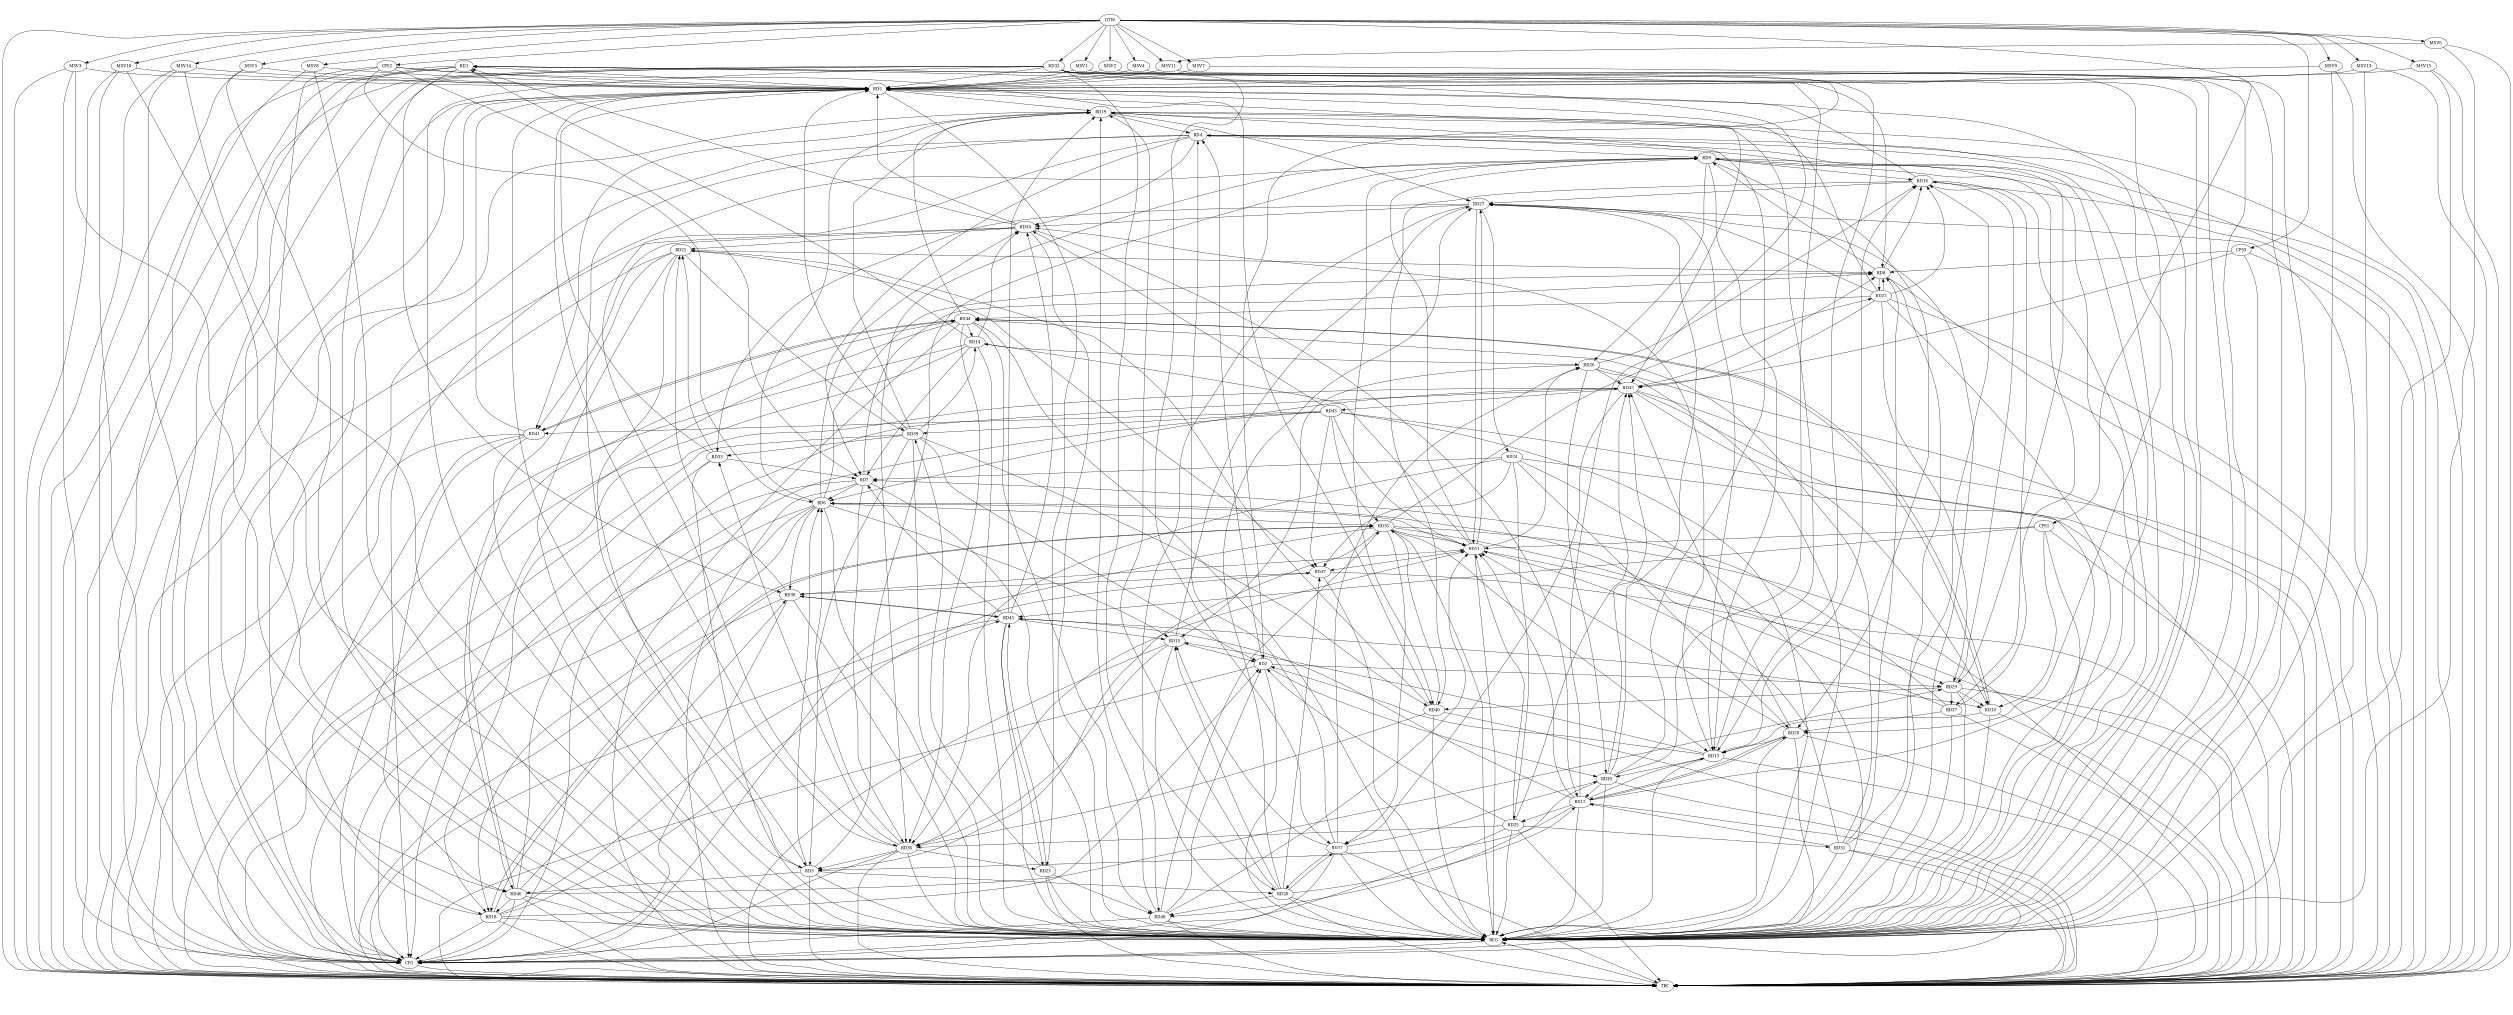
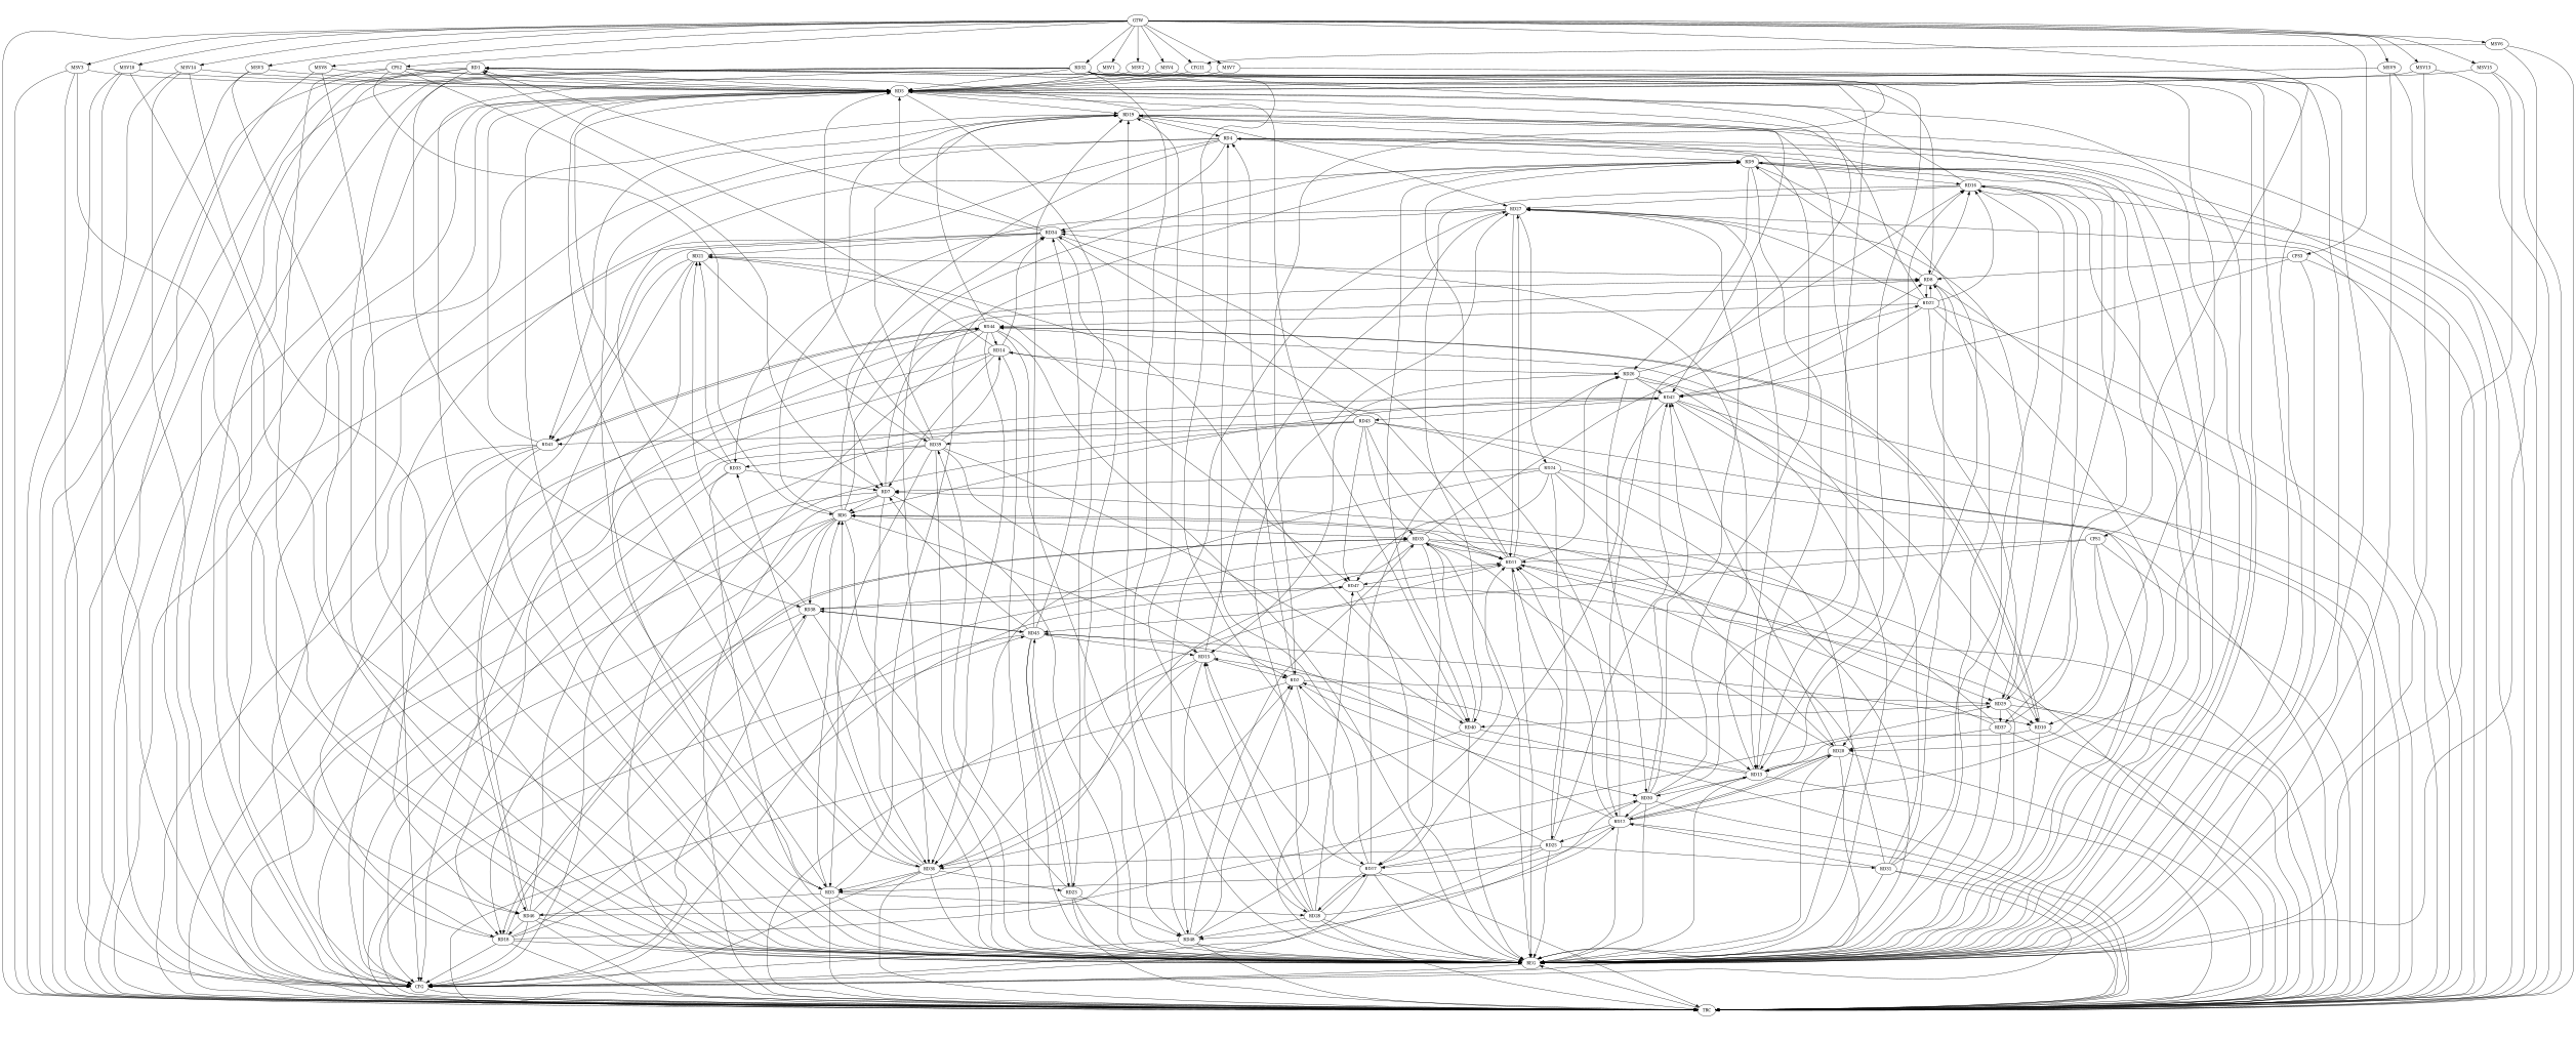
  strict digraph {
    fontname="Noto Serif"
    node [fontname="Noto Serif"]
    edge [fontname="Noto Serif"]
    n1 [label=RD1]
    n2 [label=RD5]
    n3 [label=RD8]
    n4 [label=RD46]
    n5 [label=REG]
    n6 [label=CFG]
    n7 [label=TRC]
    n8 [label=RD19]
    n9 [label=RD23]
    n10 [label=RD42]
    n11 [label=RD9]
    n12 [label=RD16]
    n13 [label=RD22]
    n14 [label=RD29]
    n15 [label=RD18]
    n16 [label=RD38]
    n17 [label=RD44]
    n18 [label=RD2]
    n19 [label=RD4]
    n20 [label=RD30]
    n21 [label=RD3]
    n22 [label=RD7]
    n23 [label=RD34]
    n24 [label=RD36]
    n25 [label=RD40]
    n26 [label=RD10]
    n27 [label=RD37]
    n28 [label=RD27]
    n29 [label=RD12]
    n30 [label=RD48]
    n31 [label=RD6]
    n32 [label=RD28]
    n33 [label=RD15]
    n34 [label=RD35]
    n35 [label=RD13]
    n36 [label=RD20]
    n37 [label=RD26]
    n38 [label=RD47]
    n39 [label=RD17]
    n40 [label=RD41]
    n41 [label=RD21]
    n42 [label=RD11]
    n43 [label=RD33]
    n44 [label=RD45]
    n45 [label=RD39]
    n46 [label=RD43]
    n47 [label=RD14]
    n48 [label=RD24]
    n49 [label=RD25]
    n50 [label=RD31]
    n51 [label=RD32]
    n52 [label=CPS1]
    n53 [label=CPS2]
    n54 [label=CPS3]
    n55 [label=GTW]
    n56 [label=MSV1]
    n57 [label=MSV2]
    n58 [label=MSV3]
    n59 [label=MSV4]
    n60 [label=MSV5]
    n61 [label=MSV6]
    n62 [label=MSV7]
    n63 [label=MSV8]
    n64 [label=MSV9]
    n65 [label=MSV10]
-   n66 [label=MSV11]
+   n66 [label=CFG11]
    n67 [label=MSV13]
    n68 [label=MSV14]
    n69 [label=MSV15]
    n1 -> n2
    n1 -> n3
    n1 -> n4
    n1 -> n5
    n1 -> n6
    n1 -> n7
    n2 -> n5
    n2 -> n6
    n2 -> n7
    n2 -> n8
    n2 -> n9
    n2 -> n10
    n3 -> n5
    n3 -> n7
    n3 -> n11
    n3 -> n12
    n3 -> n13
    n4 -> n5
    n4 -> n6
    n4 -> n7
    n4 -> n10
    n4 -> n14
    n4 -> n15
    n4 -> n16
    n4 -> n17
    n5 -> n6
    n6 -> n7
    n7 -> n5
    n8 -> n5
    n8 -> n6
    n8 -> n7
    n8 -> n19
    n8 -> n28
    n8 -> n40
    n9 -> n5
    n9 -> n7
    n9 -> n30
    n9 -> n44
    n9 -> n45
    n10 -> n3
    n10 -> n5
    n10 -> n7
    n10 -> n15
    n10 -> n26
    n10 -> n31
    n10 -> n39
    n10 -> n46
    n11 -> n5
    n11 -> n6
    n11 -> n7
    n11 -> n12
    n11 -> n24
    n11 -> n25
    n11 -> n35
    n11 -> n36
    n11 -> n37
    n12 -> n2
    n12 -> n5
    n12 -> n7
    n12 -> n25
    n12 -> n27
    n12 -> n28
    n13 -> n2
    n13 -> n3
    n13 -> n5
    n13 -> n7
    n13 -> n10
    n13 -> n12
    n13 -> n14
    n13 -> n17
    n13 -> n28
    n14 -> n5
    n14 -> n7
    n14 -> n12
    n14 -> n25
    n14 -> n26
    n14 -> n27
    n15 -> n2
    n15 -> n5
    n15 -> n6
    n15 -> n7
    n15 -> n18
    n15 -> n34
    n15 -> n38
    n15 -> n44
    n16 -> n5
    n16 -> n6
    n16 -> n7
    n16 -> n41
    n16 -> n42
    n16 -> n44
    n17 -> n5
    n17 -> n6
    n17 -> n7
    n17 -> n8
    n17 -> n24
    n17 -> n26
    n17 -> n30
    n17 -> n40
    n17 -> n47
    n18 -> n5
    n18 -> n7
    n18 -> n14
    n18 -> n19
    n18 -> n20
    n19 -> n5
    n19 -> n6
    n19 -> n7
    n19 -> n11
    n19 -> n14
    n19 -> n21
    n19 -> n22
    n19 -> n23
    n19 -> n24
    n20 -> n1
    n20 -> n5
    n20 -> n7
    n20 -> n8
    n20 -> n10
    n20 -> n28
    n20 -> n29
    n20 -> n30
    n21 -> n2
    n21 -> n4
    n21 -> n5
    n21 -> n7
    n21 -> n11
    n21 -> n31
    n21 -> n32
    n22 -> n3
    n22 -> n5
    n22 -> n6
    n22 -> n7
    n22 -> n24
    n22 -> n31
    n23 -> n1
    n23 -> n2
    n23 -> n5
    n23 -> n7
    n23 -> n29
    n23 -> n40
    n23 -> n41
    n24 -> n2
    n24 -> n5
    n24 -> n6
    n24 -> n7
    n24 -> n9
    n24 -> n21
    n24 -> n31
    n24 -> n42
    n24 -> n43
    n25 -> n5
    n25 -> n7
    n25 -> n24
    n25 -> n34
    n25 -> n41
    n26 -> n5
    n26 -> n7
    n26 -> n17
    n26 -> n35
    n27 -> n5
    n27 -> n7
    n27 -> n11
    n27 -> n22
    n27 -> n31
    n27 -> n36
    n28 -> n5
    n28 -> n7
    n28 -> n23
    n28 -> n30
    n28 -> n35
    n28 -> n42
    n28 -> n43
    n28 -> n48
    n29 -> n1
    n29 -> n5
    n29 -> n7
    n29 -> n19
    n29 -> n21
    n29 -> n35
    n29 -> n36
    n29 -> n42
    n29 -> n44
    n29 -> n49
    n30 -> n5
    n30 -> n6
    n30 -> n7
    n30 -> n8
    n30 -> n18
    n30 -> n34
    n30 -> n42
    n31 -> n3
    n31 -> n5
    n31 -> n6
    n31 -> n7
    n31 -> n8
    n31 -> n15
    n31 -> n16
    n31 -> n23
    n31 -> n33
    n31 -> n34
    n32 -> n5
    n32 -> n7
    n32 -> n8
    n32 -> n28
    n32 -> n29
    n32 -> n30
    n32 -> n33
    n32 -> n38
    n32 -> n39
    n33 -> n5
    n33 -> n7
    n33 -> n18
    n33 -> n24
    n33 -> n28
    n34 -> n5
    n34 -> n6
    n34 -> n7
    n34 -> n13
    n34 -> n14
    n34 -> n15
    n34 -> n21
    n34 -> n35
    n34 -> n39
    n34 -> n42
    n35 -> n5
    n35 -> n7
    n35 -> n8
    n35 -> n12
    n35 -> n18
    n35 -> n20
    n35 -> n23
    n35 -> n33
    n36 -> n5
    n36 -> n6
    n36 -> n7
    n36 -> n10
    n36 -> n29
    n36 -> n35
    n36 -> n42
    n37 -> n5
    n37 -> n7
    n37 -> n10
    n37 -> n12
    n37 -> n20
    n37 -> n33
    n38 -> n5
    n38 -> n7
    n38 -> n16
    n39 -> n5
    n39 -> n6
    n39 -> n7
    n39 -> n19
    n39 -> n20
    n39 -> n32
    n39 -> n33
    n39 -> n37
    n40 -> n2
    n40 -> n4
    n40 -> n5
    n40 -> n7
    n40 -> n15
    n40 -> n17
    n41 -> n3
    n41 -> n4
    n41 -> n5
-   n41 -> n7
    n41 -> n21
    n41 -> n38
    n41 -> n45
    n42 -> n5
    n42 -> n7
    n42 -> n11
    n42 -> n28
    n42 -> n31
    n42 -> n37
    n42 -> n38
    n42 -> n47
    n43 -> n2
    n43 -> n5
    n43 -> n7
    n43 -> n22
    n43 -> n41
    n44 -> n5
    n44 -> n7
    n44 -> n8
    n44 -> n9
    n44 -> n16
    n44 -> n22
    n44 -> n23
    n44 -> n26
    n44 -> n33
    n45 -> n2
    n45 -> n5
    n45 -> n7
    n45 -> n8
    n45 -> n18
    n45 -> n21
    n45 -> n25
    n45 -> n43
    n45 -> n47
    n46 -> n5
    n46 -> n6
    n46 -> n7
    n46 -> n23
    n46 -> n34
    n46 -> n38
    n46 -> n40
    n46 -> n42
    n46 -> n45
    n47 -> n1
    n47 -> n5
    n47 -> n6
    n47 -> n7
    n47 -> n22
    n47 -> n23
    n47 -> n37
    n48 -> n5
    n48 -> n7
    n48 -> n22
    n48 -> n24
    n48 -> n36
    n48 -> n38
    n48 -> n49
    n49 -> n5
    n49 -> n6
-   n49 -> n7
+   n49 -> n39
    n49 -> n10
    n49 -> n18
    n49 -> n24
    n49 -> n42
    n49 -> n50
    n50 -> n3
    n50 -> n5
    n50 -> n6
    n50 -> n7
    n50 -> n12
    n50 -> n17
    n50 -> n29
    n50 -> n42
    n51 -> n2
    n51 -> n5
    n51 -> n6
    n51 -> n7
    n51 -> n16
    n51 -> n18
    n51 -> n32
    n51 -> n35
    n51 -> n36
    n51 -> n39
    n52 -> n5
    n52 -> n7
    n52 -> n26
    n52 -> n42
    n52 -> n44
    n53 -> n2
    n53 -> n5
    n53 -> n7
    n53 -> n22
    n53 -> n25
    n53 -> n31
    n54 -> n3
    n54 -> n5
    n54 -> n7
    n54 -> n10
    n55 -> n7
    n55 -> n51
    n55 -> n52
    n55 -> n53
    n55 -> n54
    n55 -> n56
    n55 -> n57
    n55 -> n58
    n55 -> n59
    n55 -> n60
    n55 -> n61
    n55 -> n62
    n55 -> n63
    n55 -> n64
    n55 -> n65
    n55 -> n66
    n55 -> n67
    n55 -> n68
    n55 -> n69
    n56 -> n2
    n56 -> n5
    n57 -> n2
    n57 -> n5
    n58 -> n2
    n58 -> n5
    n58 -> n6
    n58 -> n7
    n59 -> n2
    n59 -> n5
    n60 -> n2
    n60 -> n5
    n60 -> n6
    n61 -> n5
    n61 -> n7
    n61 -> n66
    n62 -> n2
    n62 -> n5
    n63 -> n2
    n63 -> n5
    n63 -> n6
    n64 -> n2
    n64 -> n5
    n64 -> n7
    n65 -> n2
    n65 -> n5
    n65 -> n6
    n65 -> n7
    n66 -> n2
    n66 -> n5
    n67 -> n2
    n67 -> n5
    n67 -> n7
    n68 -> n2
    n68 -> n5
    n68 -> n6
    n68 -> n7
    n69 -> n2
    n69 -> n5
    n69 -> n7
  }
